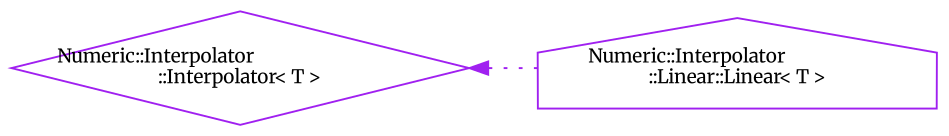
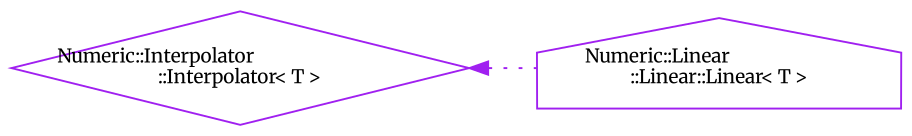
  digraph {
    rankdir=LR
    fontname=Merriweather
    node [color=purple fillcolor=white fontname=Merriweather fontsize=10 style=filled]
    n1 [height=0.2 label="Numeric::Interpolator\l::Interpolator\< T \>" shape=diamond width=0.4]
-   n2 [height=0.2 label="Numeric::Interpolator\l::Linear::Linear\< T \>" shape=house width=0.4]
+   n2 [height=0.2 label="Numeric::Linear\l::Linear::Linear\< T \>" shape=house width=0.4]
    n1 -> n2 [color=purple dir=back fontname=Merriweather fontsize=10 labelfontname=Helvetica labelfontsize=10 style=dotted]
  }
